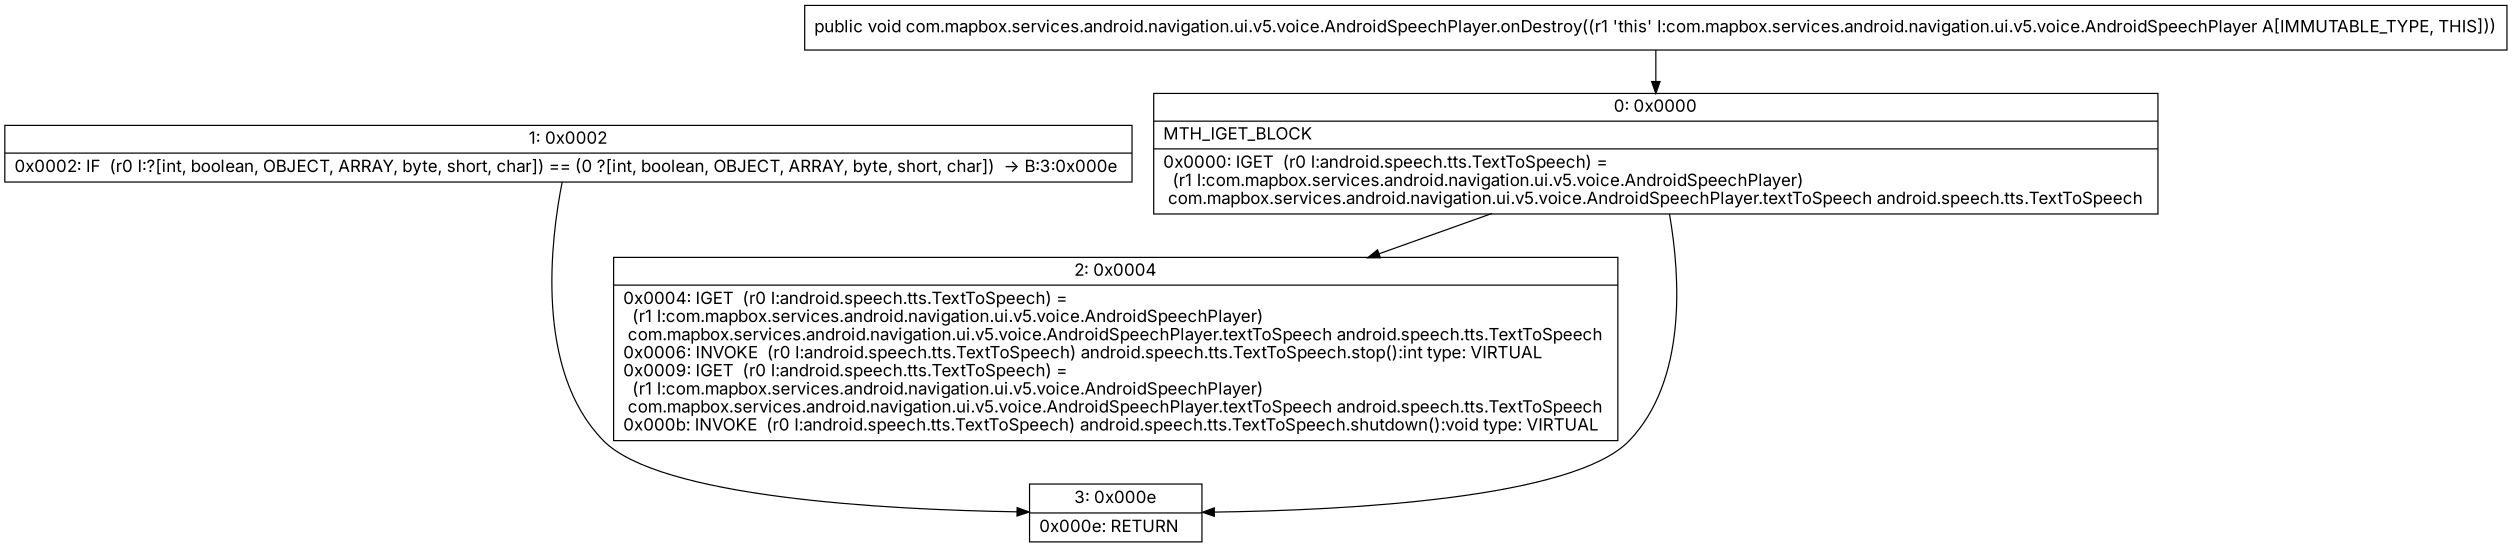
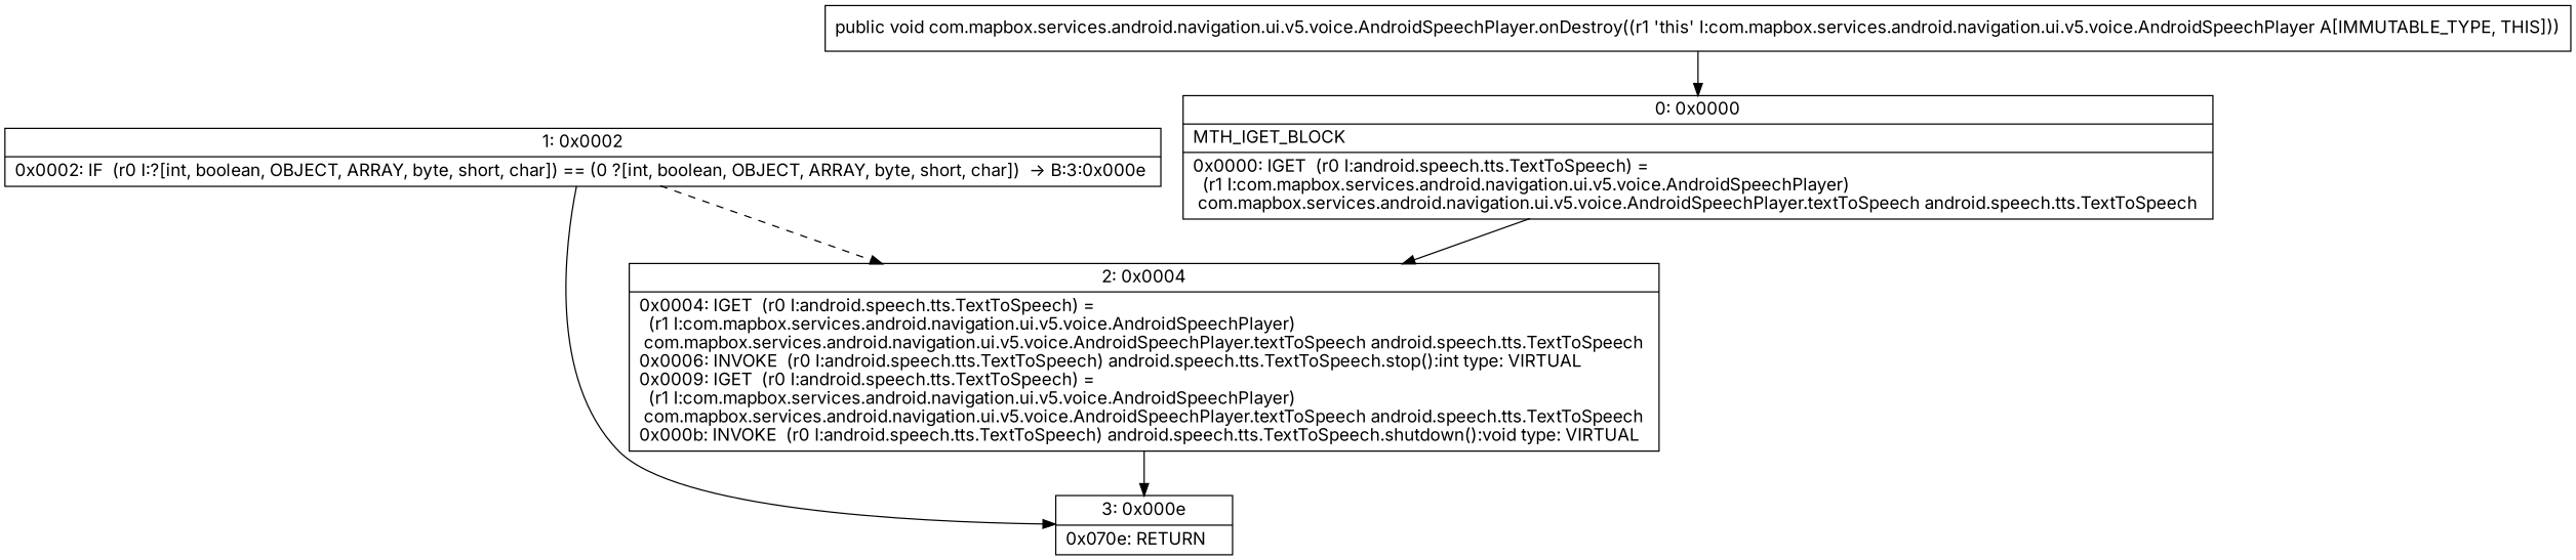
  digraph {
    fontname=Inter
    node [fontname=Inter shape=record]
    edge [fontname=Inter]
    n1 [label="{0\:\ 0x0000|MTH_IGET_BLOCK\l|0x0000: IGET  (r0 I:android.speech.tts.TextToSpeech) = \l  (r1 I:com.mapbox.services.android.navigation.ui.v5.voice.AndroidSpeechPlayer)\l com.mapbox.services.android.navigation.ui.v5.voice.AndroidSpeechPlayer.textToSpeech android.speech.tts.TextToSpeech \l}"]
    n2 [label="{2\:\ 0x0004|0x0004: IGET  (r0 I:android.speech.tts.TextToSpeech) = \l  (r1 I:com.mapbox.services.android.navigation.ui.v5.voice.AndroidSpeechPlayer)\l com.mapbox.services.android.navigation.ui.v5.voice.AndroidSpeechPlayer.textToSpeech android.speech.tts.TextToSpeech \l0x0006: INVOKE  (r0 I:android.speech.tts.TextToSpeech) android.speech.tts.TextToSpeech.stop():int type: VIRTUAL \l0x0009: IGET  (r0 I:android.speech.tts.TextToSpeech) = \l  (r1 I:com.mapbox.services.android.navigation.ui.v5.voice.AndroidSpeechPlayer)\l com.mapbox.services.android.navigation.ui.v5.voice.AndroidSpeechPlayer.textToSpeech android.speech.tts.TextToSpeech \l0x000b: INVOKE  (r0 I:android.speech.tts.TextToSpeech) android.speech.tts.TextToSpeech.shutdown():void type: VIRTUAL \l}"]
    n3 [label="{1\:\ 0x0002|0x0002: IF  (r0 I:?[int, boolean, OBJECT, ARRAY, byte, short, char]) == (0 ?[int, boolean, OBJECT, ARRAY, byte, short, char])  \-\> B:3:0x000e \l}"]
-   n4 [label="{3\:\ 0x000e|0x000e: RETURN   \l}"]
+   n4 [label="{3\:\ 0x000e|0x070e: RETURN   \l}"]
    n5 [label="{public void com.mapbox.services.android.navigation.ui.v5.voice.AndroidSpeechPlayer.onDestroy((r1 'this' I:com.mapbox.services.android.navigation.ui.v5.voice.AndroidSpeechPlayer A[IMMUTABLE_TYPE, THIS])) }"]
    n1 -> n2
-   n1 -> n4
+   n2 -> n4
+   n3 -> n2 [style=dashed]
    n3 -> n4
    n5 -> n1
  }
